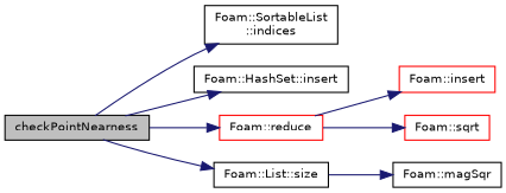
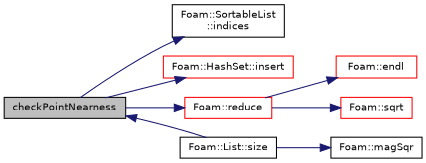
  digraph {
    rankdir=LR
    node [color=black fontname=Helvetica fontsize=10 shape=record]
    edge [color=midnightblue fontname=Helvetica fontsize=10 labelfontname=Helvetica labelfontsize=10 style=solid]
    n1 [fillcolor=grey75 fontcolor=black height=0.2 label=checkPointNearness style=filled width=0.4]
    n2 [height=0.2 label="Foam::SortableList\l::indices" width=0.4]
-   n3 [height=0.2 label="Foam::HashSet::insert" width=0.4]
+   n3 [color=red height=0.2 label="Foam::HashSet::insert" width=0.4]
    n4 [color=red height=0.2 label="Foam::reduce" width=0.4]
    n5 [height=0.2 label="Foam::List::size" width=0.4]
-   n6 [color=red height=0.2 label="Foam::insert" width=0.4]
+   n6 [color=red height=0.2 label="Foam::endl" width=0.4]
    n7 [height=0.2 label="Foam::magSqr" width=0.4]
    n8 [color=red height=0.2 label="Foam::sqrt" width=0.4]
    n1 -> n2
    n1 -> n3
    n1 -> n4
-   n1 -> n5
+   n5 -> n1
    n4 -> n6
    n4 -> n8
    n5 -> n7
  }
